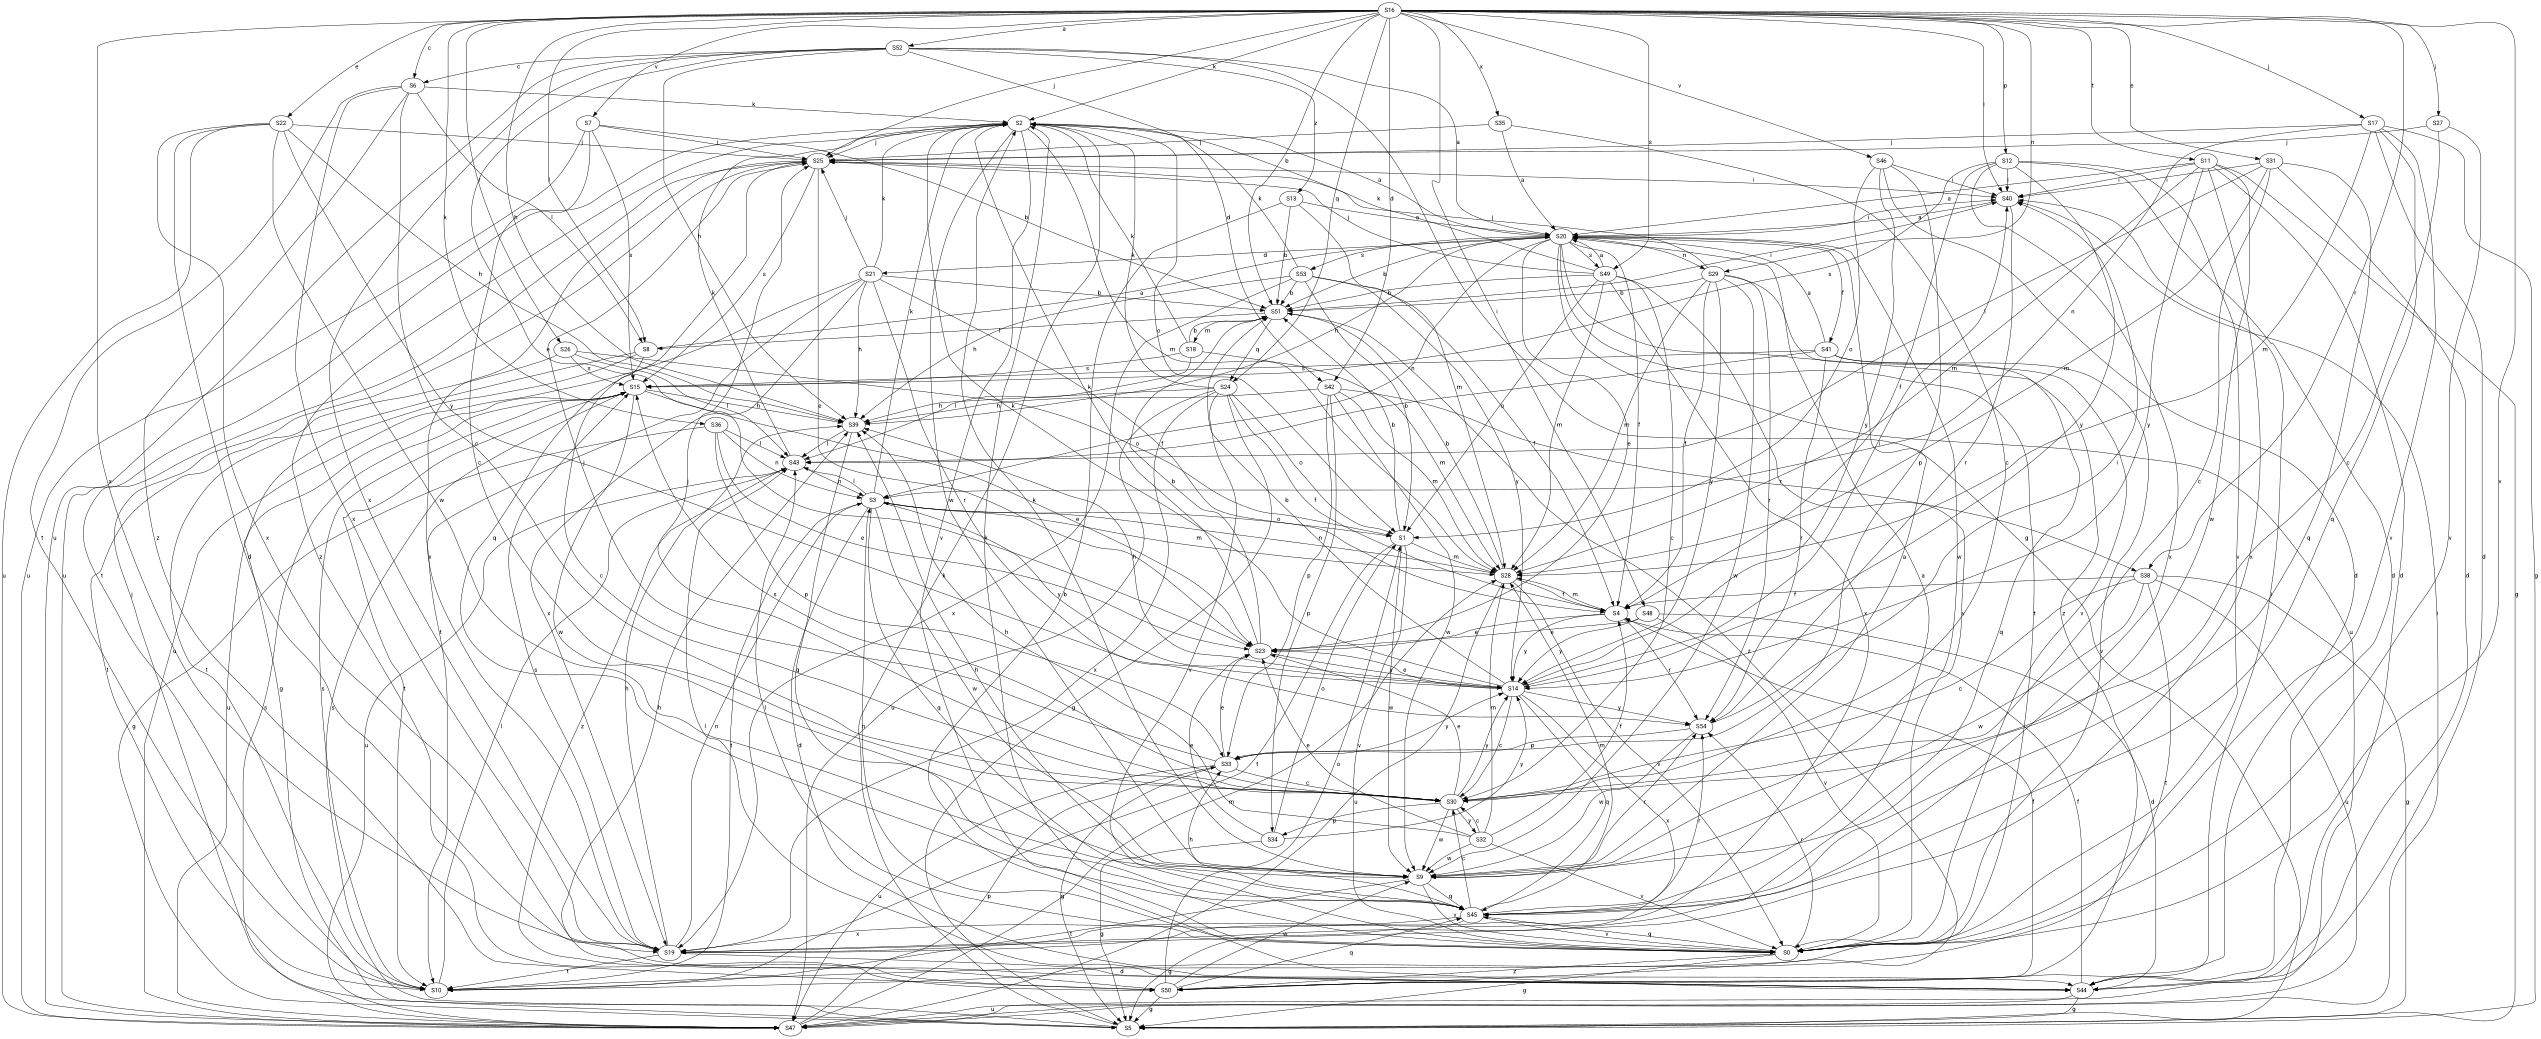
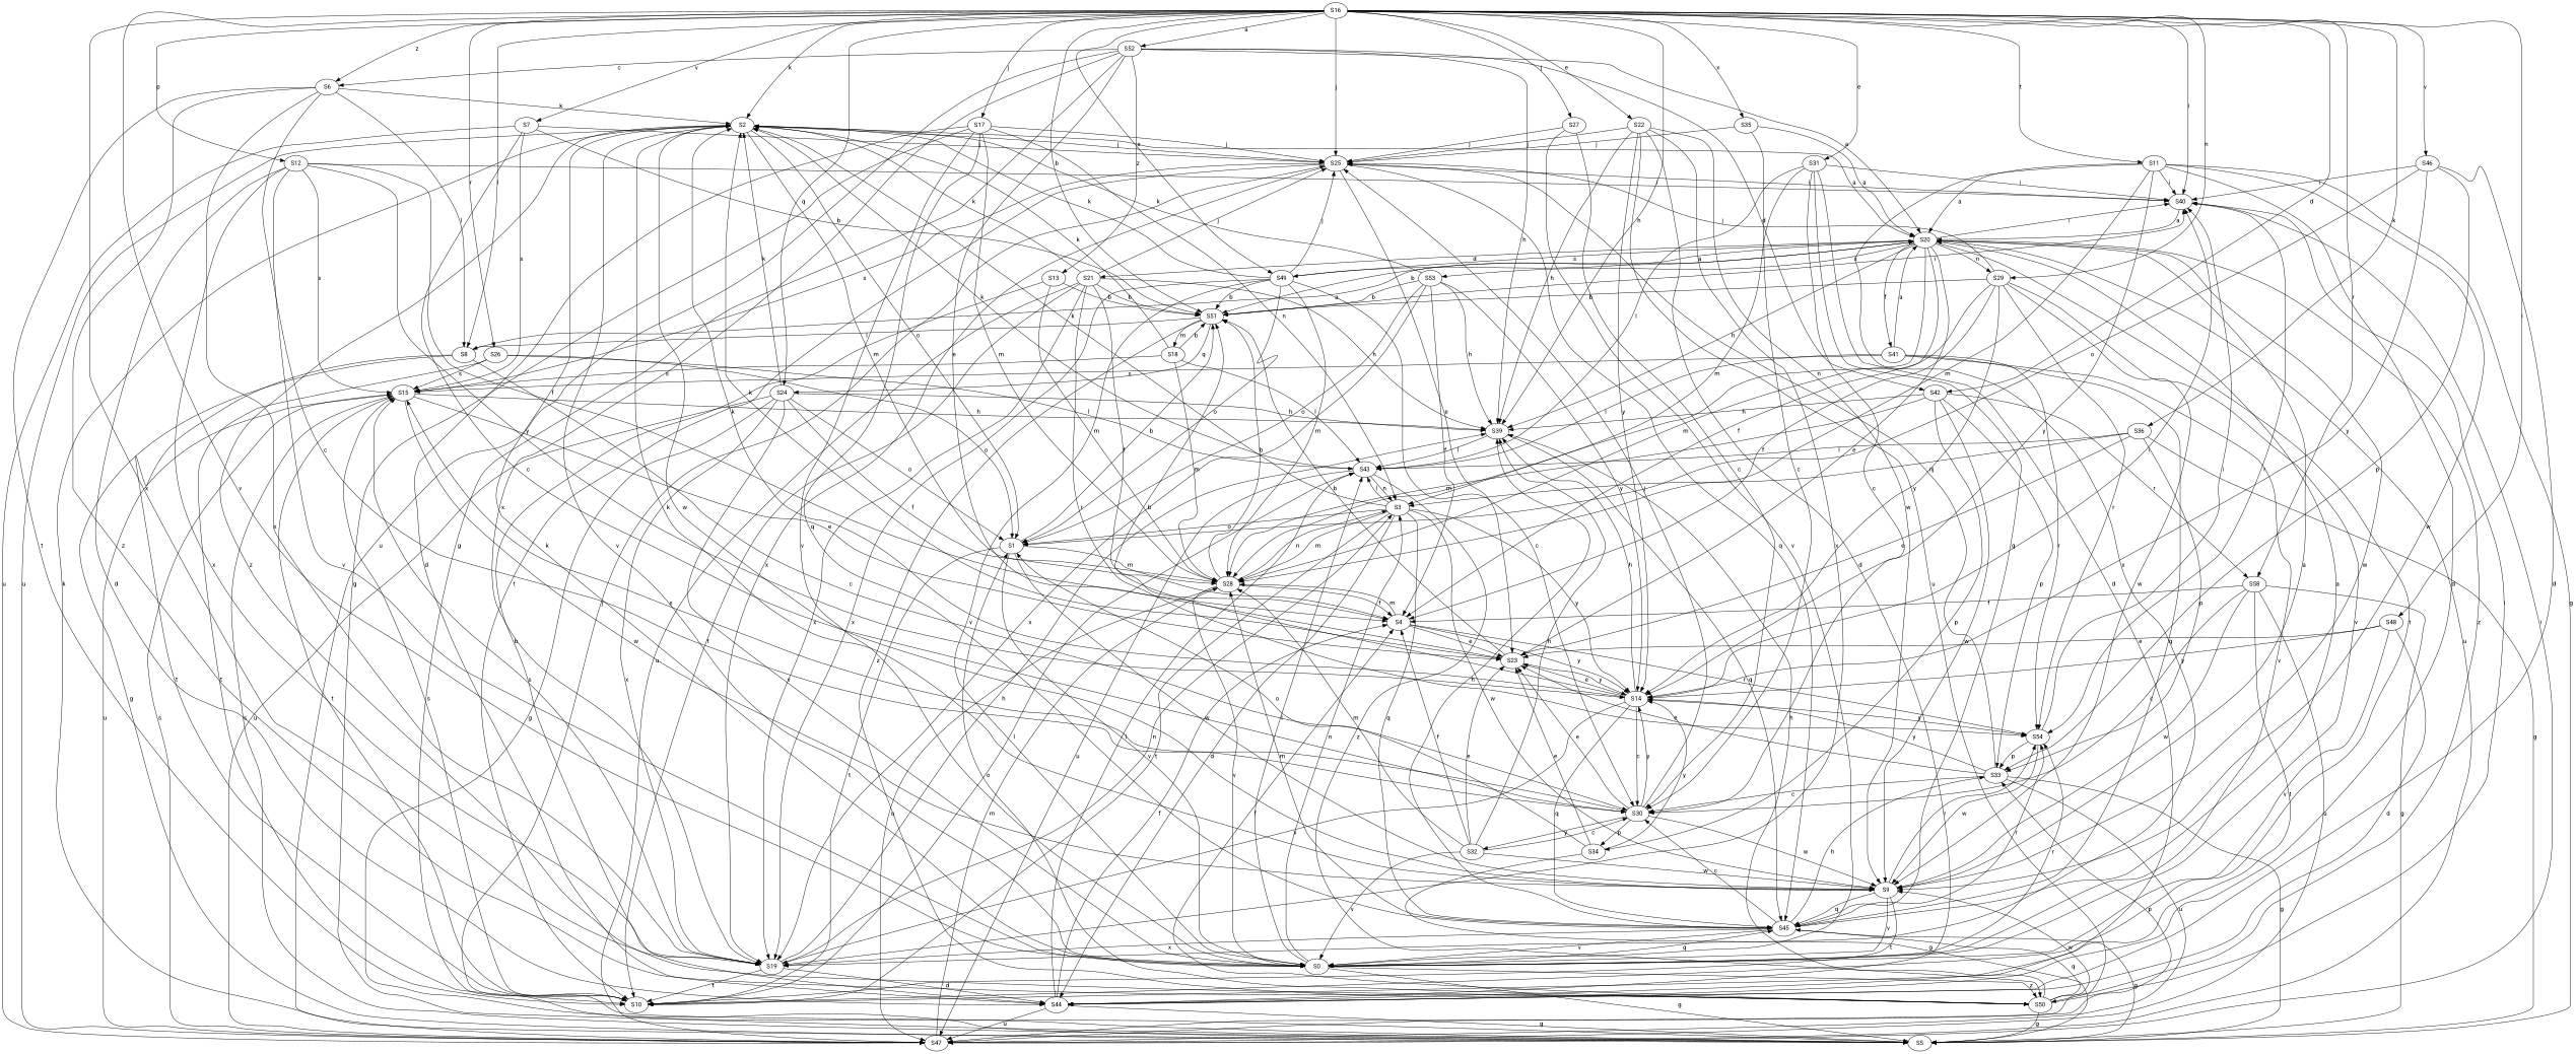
  strict digraph {
    fontname=Roboto
    node [fontname=Roboto]
    edge [fontname=Roboto]
    S16
    S52
    S51
    S6
    S42
    S31
    S22
    S39
    S48
    S40
    S17
    S27
    S25
    S36
    S2
    S8
    S29
    S12
    S24
    S26
-   S38
+   S38 [label=S58]
    S49
    S11
    S7
    S46
    S0
    S35
    S19
    S20
    S23
    S5
    S47
    S13
    S50
    S18
    S10
    S30
    S9
    S34
    S28
    S33
    S44
    S43
    S45
    S14
    S54
    S3
    S15
    S1
    S4
    S21
    S41
    S53
    S32
    S16 -> S52 [label=a]
    S16 -> S51 [label=b]
-   S16 -> S6 [label=c]
+   S16 -> S6 [label=z]
    S16 -> S42 [label=d]
    S16 -> S31 [label=e]
    S16 -> S22 [label=e]
    S16 -> S39 [label=h]
    S16 -> S48 [label=i]
    S16 -> S40 [label=i]
    S16 -> S17 [label=j]
    S16 -> S27 [label=j]
    S16 -> S25 [label=j]
    S16 -> S36 [label=k]
    S16 -> S2 [label=k]
    S16 -> S8 [label=l]
    S16 -> S29 [label=n]
    S16 -> S12 [label=p]
    S16 -> S24 [label=q]
    S16 -> S26 [label=r]
    S16 -> S38 [label=r]
    S16 -> S49 [label=s]
    S16 -> S11 [label=t]
    S16 -> S7 [label=v]
    S16 -> S46 [label=v]
    S16 -> S0 [label=v]
    S16 -> S35 [label=x]
    S16 -> S19 [label=x]
    S52 -> S6 [label=c]
    S52 -> S42 [label=d]
    S52 -> S39 [label=h]
    S52 -> S19 [label=x]
    S52 -> S20 [label=a]
    S52 -> S23 [label=e]
    S52 -> S5 [label=g]
    S52 -> S47 [label=u]
    S52 -> S13 [label=z]
    S51 -> S40 [label=i]
    S51 -> S8 [label=l]
    S51 -> S24 [label=q]
    S51 -> S50 [label=z]
    S51 -> S18 [label=m]
    S6 -> S2 [label=k]
    S6 -> S8 [label=l]
    S6 -> S19 [label=x]
    S6 -> S50 [label=z]
    S6 -> S10 [label=t]
    S6 -> S30 [label=c]
    S42 -> S39 [label=h]
    S42 -> S38 [label=r]
    S42 -> S9 [label=w]
    S42 -> S34 [label=p]
    S42 -> S28 [label=m]
    S42 -> S33 [label=p]
    S31 -> S40 [label=i]
    S31 -> S30 [label=c]
    S31 -> S28 [label=m]
    S31 -> S44 [label=d]
    S31 -> S43 [label=l]
    S31 -> S45 [label=q]
    S22 -> S39 [label=h]
    S22 -> S25 [label=j]
    S22 -> S19 [label=x]
    S22 -> S47 [label=u]
    S22 -> S9 [label=w]
    S22 -> S44 [label=d]
    S22 -> S14 [label=y]
    S39 -> S43 [label=l]
    S39 -> S45 [label=q]
    S48 -> S0 [label=v]
    S48 -> S23 [label=e]
    S48 -> S44 [label=d]
    S48 -> S14 [label=y]
    S40 -> S20 [label=a]
    S40 -> S54 [label=r]
    S17 -> S25 [label=j]
    S17 -> S0 [label=v]
    S17 -> S5 [label=g]
    S17 -> S28 [label=m]
    S17 -> S44 [label=d]
    S17 -> S45 [label=q]
    S17 -> S3 [label=n]
    S27 -> S25 [label=j]
    S27 -> S0 [label=v]
    S27 -> S30 [label=c]
    S25 -> S40 [label=i]
    S25 -> S19 [label=x]
    S25 -> S23 [label=e]
    S25 -> S10 [label=t]
    S25 -> S45 [label=q]
    S25 -> S15 [label=s]
    S36 -> S23 [label=e]
    S36 -> S5 [label=g]
    S36 -> S33 [label=p]
    S36 -> S43 [label=l]
    S36 -> S3 [label=n]
    S2 -> S25 [label=j]
    S2 -> S0 [label=v]
    S2 -> S20 [label=a]
    S2 -> S47 [label=u]
    S2 -> S50 [label=z]
    S2 -> S9 [label=w]
    S2 -> S28 [label=m]
    S2 -> S1 [label=o]
    S8 -> S20 [label=a]
    S8 -> S5 [label=g]
    S8 -> S10 [label=t]
    S8 -> S30 [label=c]
    S29 -> S51 [label=b]
    S29 -> S25 [label=j]
    S29 -> S0 [label=v]
    S29 -> S9 [label=w]
    S29 -> S28 [label=m]
    S29 -> S14 [label=y]
    S29 -> S54 [label=r]
    S29 -> S4 [label=f]
    S12 -> S40 [label=i]
    S12 -> S0 [label=v]
    S12 -> S19 [label=x]
    S12 -> S44 [label=d]
    S12 -> S14 [label=y]
    S12 -> S15 [label=s]
    S12 -> S4 [label=f]
    S24 -> S39 [label=h]
    S24 -> S2 [label=k]
    S24 -> S0 [label=v]
    S24 -> S19 [label=x]
    S24 -> S5 [label=g]
    S24 -> S47 [label=u]
    S24 -> S1 [label=o]
    S24 -> S4 [label=f]
    S26 -> S10 [label=t]
    S26 -> S43 [label=l]
    S26 -> S15 [label=s]
    S26 -> S1 [label=o]
    S38 -> S5 [label=g]
    S38 -> S47 [label=u]
    S38 -> S10 [label=t]
    S38 -> S30 [label=c]
    S38 -> S9 [label=w]
    S38 -> S4 [label=f]
    S49 -> S51 [label=b]
    S49 -> S25 [label=j]
    S49 -> S2 [label=k]
    S49 -> S0 [label=v]
    S49 -> S19 [label=x]
    S49 -> S20 [label=a]
    S49 -> S30 [label=c]
    S49 -> S28 [label=m]
    S49 -> S1 [label=o]
    S11 -> S40 [label=i]
    S11 -> S19 [label=x]
    S11 -> S20 [label=a]
    S11 -> S5 [label=g]
    S11 -> S9 [label=w]
    S11 -> S28 [label=m]
    S11 -> S44 [label=d]
    S11 -> S14 [label=y]
    S7 -> S51 [label=b]
    S7 -> S25 [label=j]
    S7 -> S47 [label=u]
    S7 -> S30 [label=c]
    S7 -> S15 [label=s]
    S46 -> S40 [label=i]
    S46 -> S33 [label=p]
    S46 -> S44 [label=d]
    S46 -> S14 [label=y]
    S46 -> S1 [label=o]
    S0 -> S2 [label=k]
    S0 -> S5 [label=g]
    S0 -> S50 [label=z]
    S0 -> S43 [label=l]
    S0 -> S45 [label=q]
    S0 -> S54 [label=r]
    S0 -> S3 [label=n]
    S35 -> S25 [label=j]
    S35 -> S20 [label=a]
    S35 -> S30 [label=c]
    S19 -> S39 [label=h]
    S19 -> S10 [label=t]
    S19 -> S44 [label=d]
    S19 -> S3 [label=n]
    S19 -> S15 [label=s]
    S20 -> S51 [label=b]
    S20 -> S39 [label=h]
    S20 -> S40 [label=i]
    S20 -> S29 [label=n]
    S20 -> S49 [label=s]
    S20 -> S23 [label=e]
    S20 -> S47 [label=u]
    S20 -> S50 [label=z]
    S20 -> S10 [label=t]
    S20 -> S9 [label=w]
    S20 -> S3 [label=n]
    S20 -> S4 [label=f]
    S20 -> S21 [label=d]
    S20 -> S41 [label=f]
    S20 -> S53 [label=s]
    S23 -> S51 [label=b]
    S23 -> S2 [label=k]
    S23 -> S14 [label=y]
    S5 -> S25 [label=j]
    S5 -> S2 [label=k]
    S5 -> S15 [label=s]
    S47 -> S40 [label=i]
    S47 -> S28 [label=m]
    S47 -> S33 [label=p]
    S47 -> S15 [label=s]
    S13 -> S51 [label=b]
-   S13 -> S20 [label=a]
    S13 -> S28 [label=m]
    S13 -> S44 [label=b]
    S50 -> S39 [label=h]
    S50 -> S40 [label=i]
    S50 -> S5 [label=g]
    S50 -> S9 [label=w]
    S50 -> S45 [label=q]
    S50 -> S1 [label=o]
    S50 -> S4 [label=f]
    S18 -> S51 [label=b]
    S18 -> S2 [label=k]
    S18 -> S28 [label=m]
    S18 -> S43 [label=l]
    S18 -> S15 [label=s]
    S10 -> S43 [label=l]
    S10 -> S15 [label=s]
    S30 -> S25 [label=j]
    S30 -> S23 [label=e]
    S30 -> S9 [label=w]
    S30 -> S34 [label=p]
    S30 -> S14 [label=y]
    S30 -> S15 [label=s]
    S30 -> S32 [label=y]
    S9 -> S2 [label=k]
    S9 -> S0 [label=v]
    S9 -> S20 [label=a]
    S9 -> S10 [label=t]
    S9 -> S45 [label=q]
    S9 -> S54 [label=r]
    S34 -> S23 [label=e]
    S34 -> S5 [label=g]
    S34 -> S14 [label=y]
    S34 -> S1 [label=o]
    S28 -> S51 [label=b]
    S28 -> S0 [label=v]
    S28 -> S47 [label=u]
    S28 -> S3 [label=n]
    S28 -> S4 [label=f]
    S33 -> S25 [label=j]
    S33 -> S23 [label=e]
    S33 -> S5 [label=g]
    S33 -> S47 [label=u]
    S33 -> S30 [label=c]
    S33 -> S14 [label=y]
    S44 -> S5 [label=g]
    S44 -> S47 [label=u]
    S44 -> S43 [label=l]
    S44 -> S4 [label=f]
    S43 -> S2 [label=k]
    S43 -> S47 [label=u]
    S43 -> S50 [label=z]
    S43 -> S3 [label=n]
    S45 -> S39 [label=h]
    S45 -> S0 [label=v]
    S45 -> S19 [label=x]
    S45 -> S20 [label=a]
    S45 -> S5 [label=g]
    S45 -> S30 [label=c]
    S45 -> S28 [label=m]
    S45 -> S33 [label=h]
    S45 -> S54 [label=r]
    S14 -> S51 [label=b]
    S14 -> S39 [label=h]
    S14 -> S40 [label=i]
    S14 -> S2 [label=k]
    S14 -> S19 [label=x]
    S14 -> S23 [label=e]
    S14 -> S30 [label=c]
    S14 -> S45 [label=q]
    S14 -> S54 [label=y]
    S54 -> S40 [label=i]
    S54 -> S9 [label=w]
    S54 -> S33 [label=p]
    S3 -> S2 [label=k]
    S3 -> S10 [label=t]
    S3 -> S9 [label=w]
    S3 -> S28 [label=m]
    S3 -> S44 [label=d]
    S3 -> S43 [label=l]
    S3 -> S45 [label=q]
    S3 -> S14 [label=y]
    S3 -> S1 [label=o]
    S15 -> S39 [label=h]
    S15 -> S23 [label=e]
    S15 -> S47 [label=u]
    S15 -> S10 [label=t]
    S15 -> S9 [label=w]
    S1 -> S51 [label=b]
    S1 -> S0 [label=v]
    S1 -> S10 [label=t]
    S1 -> S9 [label=w]
    S1 -> S28 [label=m]
    S4 -> S23 [label=e]
    S4 -> S28 [label=m]
    S4 -> S14 [label=y]
    S4 -> S54 [label=r]
    S21 -> S51 [label=b]
    S21 -> S39 [label=h]
    S21 -> S25 [label=j]
    S21 -> S2 [label=k]
    S21 -> S19 [label=x]
    S21 -> S47 [label=u]
    S21 -> S10 [label=t]
    S21 -> S54 [label=r]
    S21 -> S4 [label=f]
    S41 -> S0 [label=v]
    S41 -> S20 [label=a]
    S41 -> S43 [label=l]
    S41 -> S45 [label=q]
    S41 -> S54 [label=r]
    S41 -> S15 [label=s]
    S53 -> S51 [label=b]
    S53 -> S39 [label=h]
    S53 -> S2 [label=k]
    S53 -> S19 [label=x]
    S53 -> S14 [label=y]
    S53 -> S1 [label=o]
    S53 -> S4 [label=f]
    S32 -> S39 [label=h]
    S32 -> S0 [label=v]
    S32 -> S23 [label=e]
    S32 -> S30 [label=c]
    S32 -> S9 [label=w]
    S32 -> S28 [label=m]
    S32 -> S4 [label=f]
  }
